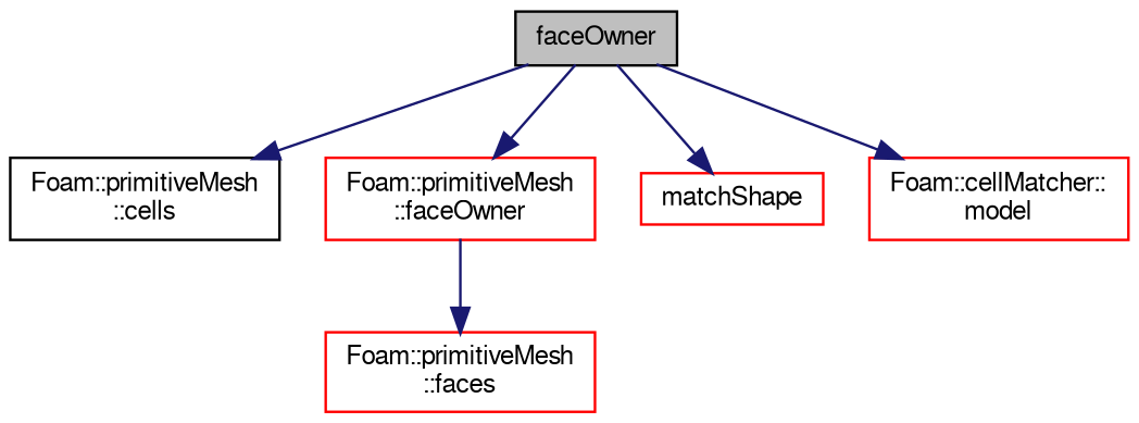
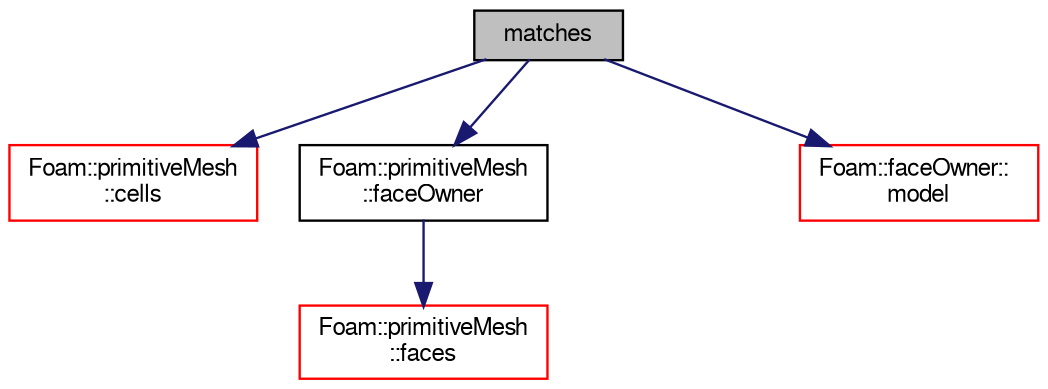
  digraph {
    rankdir=TB
    node [color=black fontname=FreeSans fontsize=10 shape=record]
    edge [color=midnightblue fontname=FreeSans fontsize=10 labelfontname=FreeSans labelfontsize=10 style=solid]
-   n1 [fillcolor=grey75 fontcolor=black height=0.2 label=faceOwner style=filled width=0.4]
-   n2 [height=0.2 label="Foam::primitiveMesh\l::cells" width=0.4]
-   n3 [color=red height=0.2 label="Foam::primitiveMesh\l::faceOwner" width=0.4]
-   n4 [color=red height=0.2 label=matchShape width=0.4]
-   n5 [color=red height=0.2 label="Foam::cellMatcher::\lmodel" width=0.4]
+   n1 [fillcolor=grey75 fontcolor=black height=0.2 label=matches style=filled width=0.4]
+   n2 [color=red height=0.2 label="Foam::primitiveMesh\l::cells" width=0.4]
+   n3 [height=0.2 label="Foam::primitiveMesh\l::faceOwner" width=0.4]
+   n5 [color=red height=0.2 label="Foam::faceOwner::\lmodel" width=0.4]
    n6 [color=red height=0.2 label="Foam::primitiveMesh\l::faces" width=0.4]
    n1 -> n2
    n1 -> n3
-   n1 -> n4
    n1 -> n5
    n3 -> n6
  }
